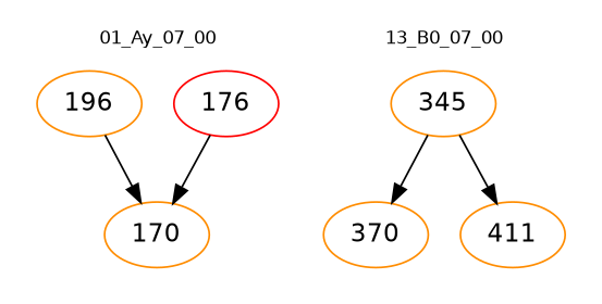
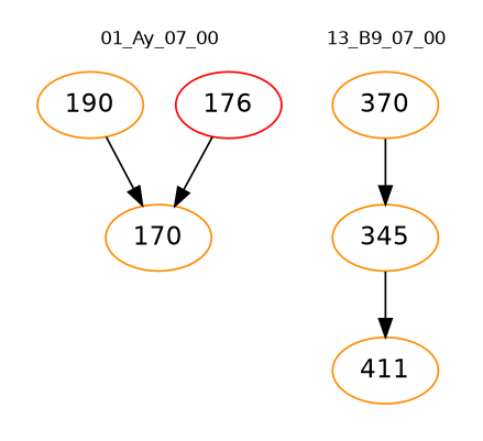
  digraph {
    fontname="DejaVu Sans"
    node [color=darkorange fontname="DejaVu Sans"]
    edge [color=black fontname="DejaVu Sans"]
    n1 [color=red label=176]
    n2 [label=170]
-   n3 [label=196]
+   n3 [label=190]
    n4 [label=370]
    n5 [label=345]
    n6 [label=411]
    subgraph cluster_1 {
      color=white
      fontsize=10
      label="01_Ay_07_00"
      n1
      n2
      n3
    }
    subgraph cluster_2 {
      color=white
      fontsize=10
-     label="13_B0_07_00"
+     label="13_B9_07_00"
      n4
      n5
      n6
    }
    n1 -> n2
    n3 -> n2
-   n5 -> n4
+   n4 -> n5
    n5 -> n6
  }
